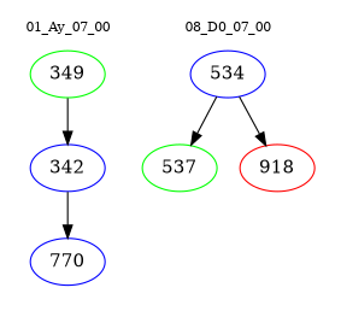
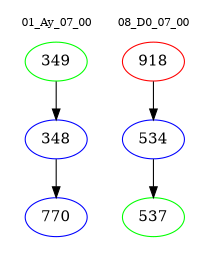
  digraph {
    node [color=blue]
    edge [color=black]
    n1 [color=green label=349]
-   n2 [label=342]
+   n2 [label=348]
    n3 [label=770]
    n4 [color=green label=537]
    n5 [label=534]
    n6 [color=red label=918]
    subgraph cluster_1 {
      color=white
      fontsize=10
      label="01_Ay_07_00"
      n1
      n2
      n3
    }
    subgraph cluster_2 {
      color=white
      fontsize=10
      label="08_D0_07_00"
      n4
      n5
      n6
    }
    n1 -> n2
    n2 -> n3
    n5 -> n4
-   n5 -> n6
+   n6 -> n5
  }
